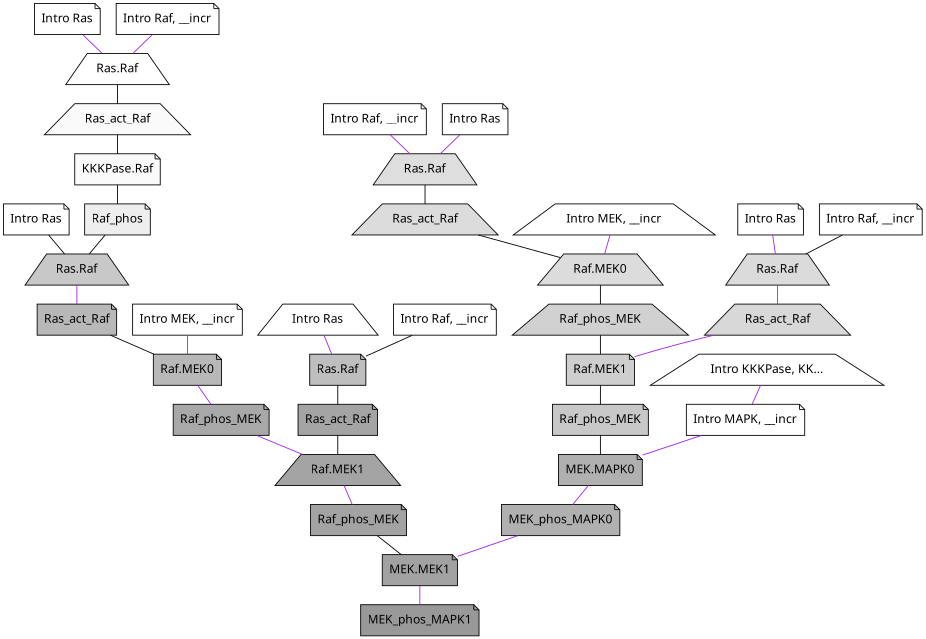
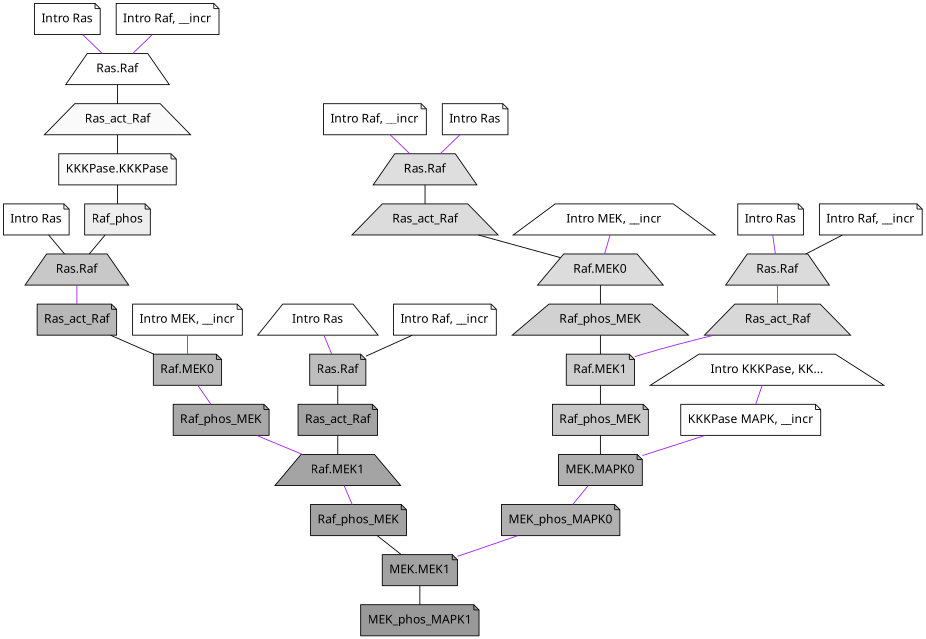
  digraph {
    rankdir=TB
    ranksep=0.30
    node [fillcolor="0.000 0.000 1.000" fontname="CMU Serif" shape=note style=filled]
    edge [color=purple dir=none fontname="CMU Serif"]
    n1 [label="Intro Ras"]
    n2 [fillcolor="0.000 0.000 0.869" label="Ras.Raf" shape=trapezium]
    n3 [fillcolor="0.000 0.000 0.862" label=Ras_act_Raf shape=trapezium]
    n4 [label="Intro Ras" shape=trapezium]
    n5 [fillcolor="0.000 0.000 0.745" label="Ras.Raf"]
    n6 [fillcolor="0.000 0.000 0.644" label=Ras_act_Raf]
    n7 [label="Intro Ras"]
    n8 [fillcolor="0.000 0.000 0.856" label="Ras.Raf" shape=trapezium]
    n9 [fillcolor="0.000 0.000 0.847" label=Ras_act_Raf shape=trapezium]
    n10 [label="Intro Ras"]
    n11 [label="Ras.Raf" shape=trapezium]
    n12 [fillcolor="0.000 0.000 0.978" label=Ras_act_Raf shape=trapezium]
    n13 [label="Intro Ras"]
    n14 [fillcolor="0.000 0.000 0.782" label="Ras.Raf" shape=trapezium]
    n15 [fillcolor="0.000 0.000 0.720" label=Ras_act_Raf]
    n16 [label="Intro Raf, __incr"]
    n17 [label="Intro Raf, __incr"]
    n18 [label="Intro Raf, __incr"]
    n19 [label="Intro Raf, __incr"]
    n20 [label="Intro MEK, __incr" shape=trapezium]
    n21 [fillcolor="0.000 0.000 0.862" label="Raf.MEK0" shape=trapezium]
    n22 [fillcolor="0.000 0.000 0.818" label=Raf_phos_MEK shape=trapezium]
    n23 [label="Intro MEK, __incr"]
    n24 [fillcolor="0.000 0.000 0.720" label="Raf.MEK0"]
    n25 [fillcolor="0.000 0.000 0.658" label=Raf_phos_MEK]
-   n26 [label="Intro MAPK, __incr"]
+   n26 [label="KKKPase MAPK, __incr"]
    n27 [fillcolor="0.000 0.000 0.689" label="MEK.MAPK0"]
    n28 [fillcolor="0.000 0.000 0.688" label=MEK_phos_MAPK0]
    n29 [label="Intro KKKPase, KK..." shape=trapezium]
-   n30 [fillcolor="0.000 0.000 0.978" label="KKKPase.Raf"]
+   n30 [fillcolor="0.000 0.000 0.978" label="KKKPase.KKKPase"]
    n31 [fillcolor="0.000 0.000 0.932" label=Raf_phos]
    n32 [fillcolor="0.000 0.000 0.806" label="Raf.MEK1"]
    n33 [fillcolor="0.000 0.000 0.782" label=Raf_phos_MEK]
    n34 [fillcolor="0.000 0.000 0.644" label="Raf.MEK1" shape=trapezium]
    n35 [fillcolor="0.000 0.000 0.635" label="MEK.MEK1"]
    n36 [fillcolor="0.000 0.000 0.600" label=MEK_phos_MAPK1]
    n37 [fillcolor="0.000 0.000 0.638" label=Raf_phos_MEK]
    n1 -> n2
    n2 -> n3 [color=black]
    n3 -> n21 [color=black]
    n4 -> n5
    n5 -> n6 [color=black]
    n6 -> n34 [color=black]
    n7 -> n8
    n8 -> n9
    n9 -> n32
    n10 -> n11
    n11 -> n12 [color=black]
    n12 -> n30 [color=black]
    n13 -> n14 [color=black]
    n14 -> n15
    n15 -> n24 [color=black]
    n16 -> n11
    n17 -> n2
    n18 -> n8 [color=black]
    n19 -> n5 [color=black]
    n20 -> n21
    n21 -> n22 [color=black]
    n22 -> n32 [color=black]
    n23 -> n24
    n24 -> n25
    n25 -> n34
    n26 -> n27
    n27 -> n28
    n28 -> n35
    n29 -> n26
    n30 -> n31 [color=black]
    n31 -> n14 [color=black]
    n32 -> n33 [color=black]
    n33 -> n27 [color=black]
    n34 -> n37
-   n35 -> n36
+   n35 -> n36 [color=black]
    n37 -> n35 [color=black]
  }
